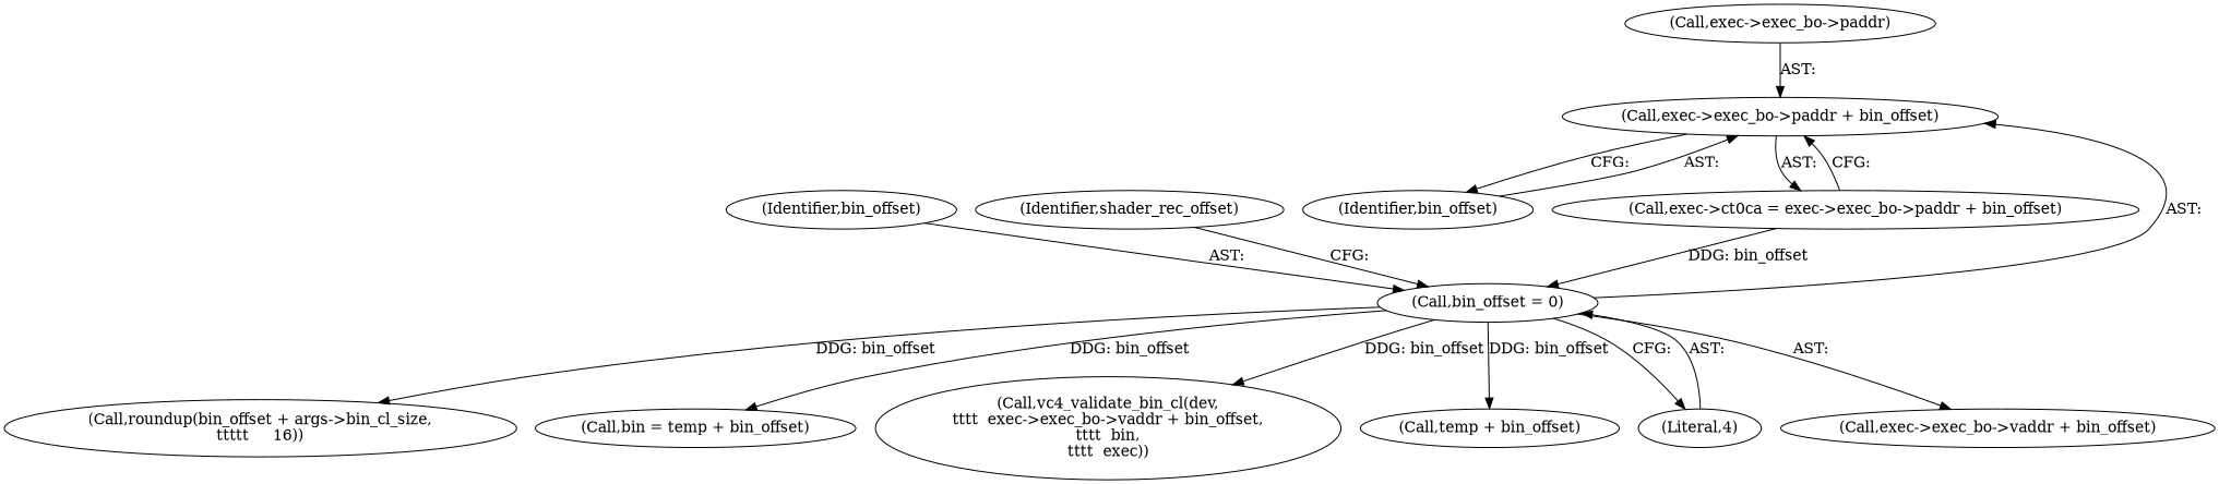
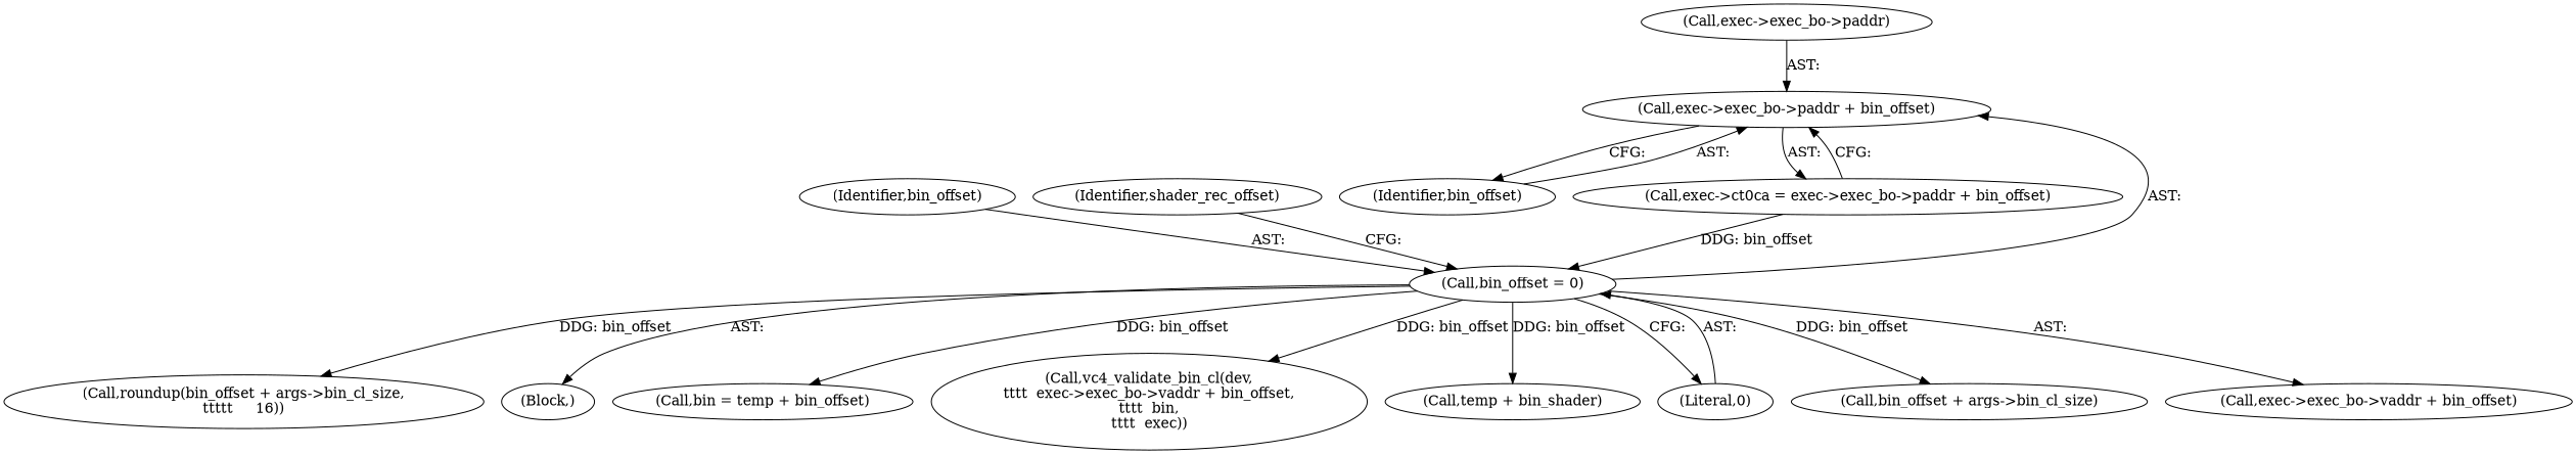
  digraph {
    n1 [label="(Call,exec->exec_bo->paddr + bin_offset)"]
    n2 [label="(Identifier,bin_offset)"]
    n3 [label="(Call,exec->ct0ca = exec->exec_bo->paddr + bin_offset)"]
    n4 [label="(Call,bin_offset = 0)"]
    n5 [label="(Call,roundup(bin_offset + args->bin_cl_size,\n\t\t\t\t\t     16))"]
+   n6 [label="(Block,)"]
    n7 [label="(Call,bin = temp + bin_offset)"]
    n8 [label="(Call,vc4_validate_bin_cl(dev,\n\t\t\t\t  exec->exec_bo->vaddr + bin_offset,\n\t\t\t\t  bin,\n\t\t\t\t  exec))"]
-   n9 [label="(Call,temp + bin_offset)"]
-   n10 [label="(Literal,4)"]
+   n9 [label="(Call,temp + bin_shader)"]
+   n10 [label="(Literal,0)"]
+   n11 [label="(Call,bin_offset + args->bin_cl_size)"]
    n12 [label="(Call,exec->exec_bo->vaddr + bin_offset)"]
    n13 [label="(Call,exec->exec_bo->paddr)"]
    n14 [label="(Identifier,bin_offset)"]
    n15 [label="(Identifier,shader_rec_offset)"]
    n1 -> n2 [label="CFG: "]
    n1 -> n3 [label="AST: "]
    n2 -> n1 [label="AST: "]
    n3 -> n1 [label="CFG: "]
    n3 -> n4 [label="DDG: bin_offset"]
    n4 -> n1 [label="AST: "]
    n4 -> n5 [label="DDG: bin_offset"]
+   n4 -> n6 [label="AST: "]
    n4 -> n7 [label="DDG: bin_offset"]
    n4 -> n8 [label="DDG: bin_offset"]
    n4 -> n9 [label="DDG: bin_offset"]
    n4 -> n10 [label="CFG: "]
+   n4 -> n11 [label="DDG: bin_offset"]
    n4 -> n12 [label="AST: "]
    n10 -> n4 [label="AST: "]
    n13 -> n1 [label="AST: "]
    n14 -> n4 [label="AST: "]
    n15 -> n4 [label="CFG: "]
  }
